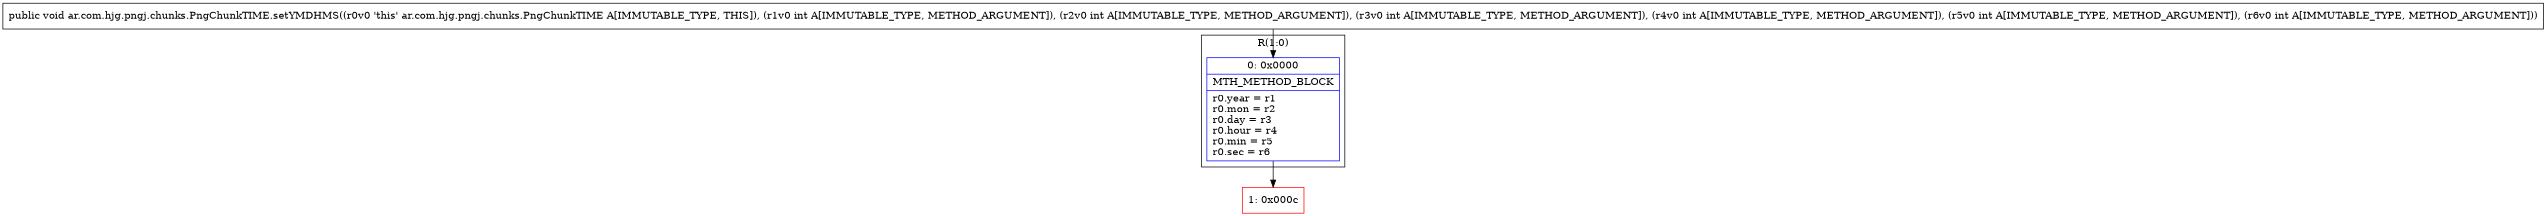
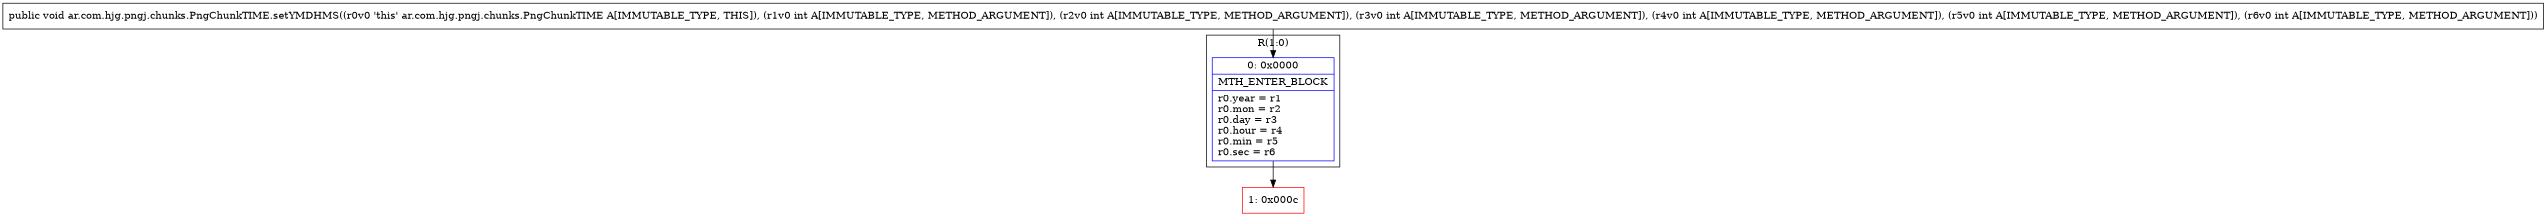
  digraph {
    node [shape=record]
-   n1 [color=blue label="{0\:\ 0x0000|MTH_METHOD_BLOCK\l|r0.year = r1\lr0.mon = r2\lr0.day = r3\lr0.hour = r4\lr0.min = r5\lr0.sec = r6\l}"]
+   n1 [color=blue label="{0\:\ 0x0000|MTH_ENTER_BLOCK\l|r0.year = r1\lr0.mon = r2\lr0.day = r3\lr0.hour = r4\lr0.min = r5\lr0.sec = r6\l}"]
    n2 [color=red label="{1\:\ 0x000c}"]
    n3 [label="{public void ar.com.hjg.pngj.chunks.PngChunkTIME.setYMDHMS((r0v0 'this' ar.com.hjg.pngj.chunks.PngChunkTIME A[IMMUTABLE_TYPE, THIS]), (r1v0 int A[IMMUTABLE_TYPE, METHOD_ARGUMENT]), (r2v0 int A[IMMUTABLE_TYPE, METHOD_ARGUMENT]), (r3v0 int A[IMMUTABLE_TYPE, METHOD_ARGUMENT]), (r4v0 int A[IMMUTABLE_TYPE, METHOD_ARGUMENT]), (r5v0 int A[IMMUTABLE_TYPE, METHOD_ARGUMENT]), (r6v0 int A[IMMUTABLE_TYPE, METHOD_ARGUMENT])) }"]
    subgraph cluster_1 {
      label="R(1:0)"
      n1
    }
    n1 -> n2
    n3 -> n1
  }
